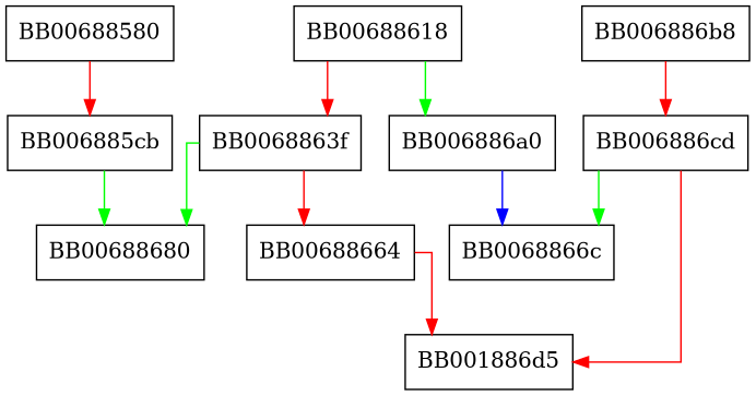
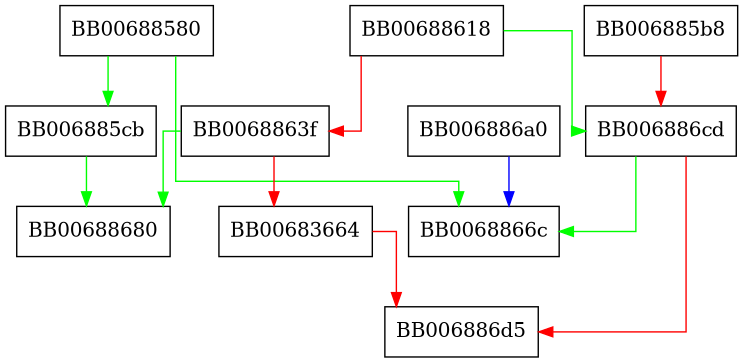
  digraph {
    splines=ortho
    node [shape=box]
    edge [color=red]
    BB00688580
    BB0068866c
    BB006885cb
    BB00688680
    BB00688618
    BB006886a0
    BB0068863f
-   BB00688664
-   BB006886b8
+   BB00688664 [label=BB00683664]
+   BB006886b8 [label=BB006885b8]
    BB006886cd
-   BB006886d5 [label=BB001886d5]
-   BB00688580 -> BB006885cb
+   BB006886d5
+   BB00688580 -> BB0068866c [color=green]
+   BB00688580 -> BB006885cb [color=green]
    BB006885cb -> BB00688680 [color=green]
-   BB00688618 -> BB006886a0 [color=green]
+   BB00688618 -> BB006886cd [color=green]
    BB00688618 -> BB0068863f
    BB006886a0 -> BB0068866c [color=blue]
    BB0068863f -> BB00688680 [color=green]
    BB0068863f -> BB00688664
    BB00688664 -> BB006886d5
    BB006886b8 -> BB006886cd
    BB006886cd -> BB0068866c [color=green]
    BB006886cd -> BB006886d5
  }
